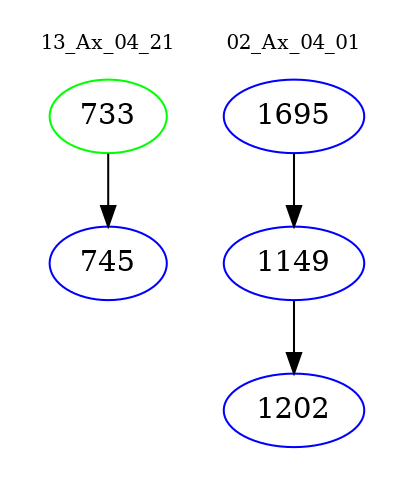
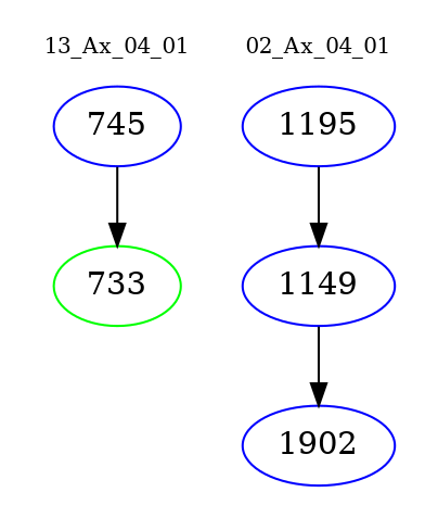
  digraph {
    node [color=blue]
    edge [color=black]
    n1 [color=green label=733]
    n2 [label=745]
-   n3 [label=1695]
+   n3 [label=1195]
    n4 [label=1149]
-   n5 [label=1202]
+   n5 [label=1902]
    subgraph cluster_1 {
      color=white
      fontsize=10
-     label="13_Ax_04_21"
+     label="13_Ax_04_01"
      n1
      n2
    }
    subgraph cluster_2 {
      color=white
      fontsize=10
      label="02_Ax_04_01"
      n3
      n4
      n5
    }
-   n1 -> n2
+   n2 -> n1
    n3 -> n4
    n4 -> n5
  }
